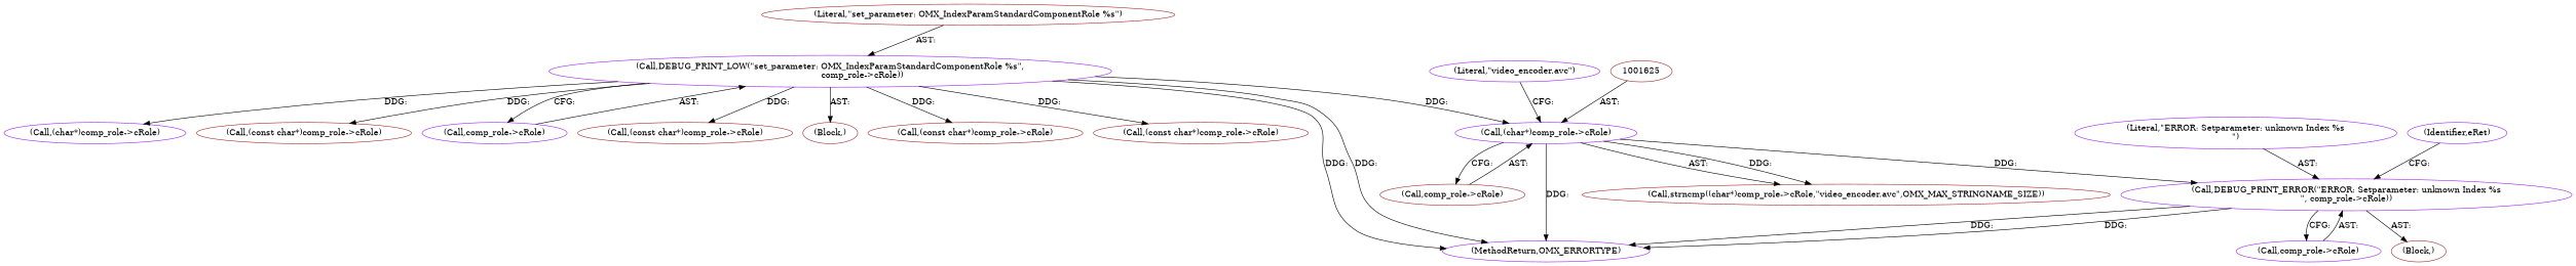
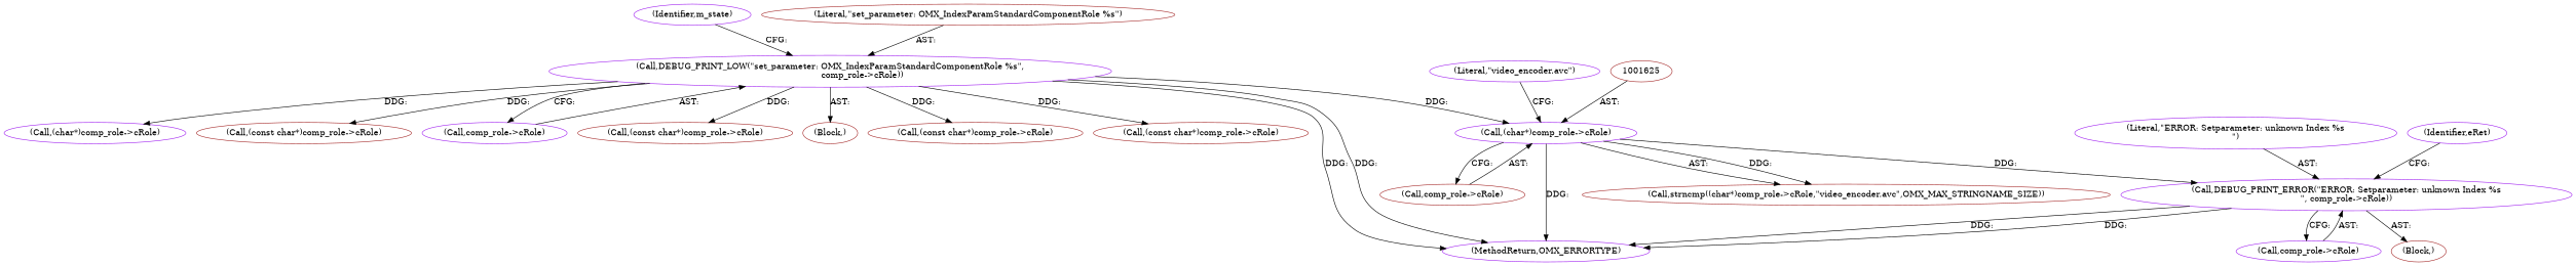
  digraph {
    node [color=purple]
    n1 [label="(Call,DEBUG_PRINT_ERROR(\"ERROR: Setparameter: unknown Index %s\n\", comp_role->cRole))"]
    n2 [color=brown label="(Block,)"]
    n3 [label="(MethodReturn,OMX_ERRORTYPE)"]
    n4 [label="(Call,comp_role->cRole)"]
    n5 [label="(Call,(char*)comp_role->cRole)"]
    n6 [color=brown label="(Call,strncmp((char*)comp_role->cRole,\"video_encoder.avc\",OMX_MAX_STRINGNAME_SIZE))"]
    n7 [color=brown label="(Call,comp_role->cRole)"]
    n8 [label="(Call,DEBUG_PRINT_LOW(\"set_parameter: OMX_IndexParamStandardComponentRole %s\",\n                        comp_role->cRole))"]
    n9 [label="(Call,(char*)comp_role->cRole)"]
    n10 [color=brown label="(Call,(const char*)comp_role->cRole)"]
    n11 [label="(Call,comp_role->cRole)"]
    n12 [color=brown label="(Call,(const char*)comp_role->cRole)"]
    n13 [color=brown label="(Block,)"]
    n14 [color=brown label="(Call,(const char*)comp_role->cRole)"]
    n15 [color=brown label="(Call,(const char*)comp_role->cRole)"]
    n16 [label="(Literal,\"video_encoder.avc\")"]
    n17 [label="(Literal,\"ERROR: Setparameter: unknown Index %s\n\")"]
+   n18 [label="(Identifier,m_state)"]
    n19 [label="(Identifier,eRet)"]
    n20 [color=brown label="(Literal,\"set_parameter: OMX_IndexParamStandardComponentRole %s\")"]
    1001625 [color=brown]
    n1 -> n2 [label="AST: "]
    n1 -> n3 [label="DDG: "]
    n1 -> n3 [label="DDG: "]
    n1 -> n4 [label="CFG: "]
    n4 -> n1 [label="AST: "]
    n5 -> n1 [label="DDG: "]
    n5 -> n3 [label="DDG: "]
    n5 -> n6 [label="AST: "]
    n5 -> n6 [label="DDG: "]
    n5 -> n7 [label="CFG: "]
    n7 -> n5 [label="AST: "]
    n8 -> n3 [label="DDG: "]
    n8 -> n3 [label="DDG: "]
    n8 -> n5 [label="DDG: "]
    n8 -> n9 [label="DDG: "]
    n8 -> n10 [label="DDG: "]
    n8 -> n11 [label="CFG: "]
    n8 -> n12 [label="DDG: "]
    n8 -> n13 [label="AST: "]
    n8 -> n14 [label="DDG: "]
    n8 -> n15 [label="DDG: "]
    n11 -> n8 [label="AST: "]
    n16 -> n5 [label="CFG: "]
    n17 -> n1 [label="AST: "]
+   n18 -> n8 [label="CFG: "]
    n19 -> n1 [label="CFG: "]
    n20 -> n8 [label="AST: "]
    1001625 -> n5 [label="AST: "]
  }
